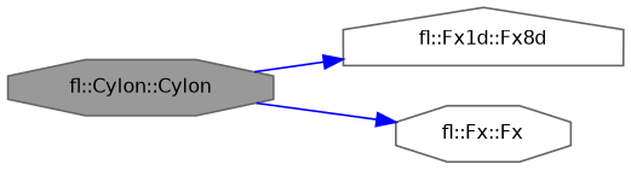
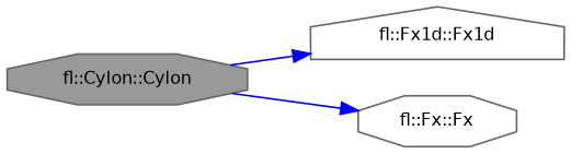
  digraph {
    rankdir=LR
    node [color=grey40 fillcolor=white fontname=Helvetica fontsize=10 shape=octagon style=filled]
    edge [color=blue fontname=Helvetica fontsize=10 labelfontname=Helvetica labelfontsize=10 style=solid]
    n1 [color=gray40 fillcolor=grey60 fontcolor=black height=0.2 label="fl::Cylon::Cylon" width=0.4]
-   n2 [height=0.2 label="fl::Fx1d::Fx8d" shape=house width=0.4]
+   n2 [height=0.2 label="fl::Fx1d::Fx1d" shape=house width=0.4]
    n3 [height=0.2 label="fl::Fx::Fx" width=0.4]
    n1 -> n2
    n1 -> n3
  }
